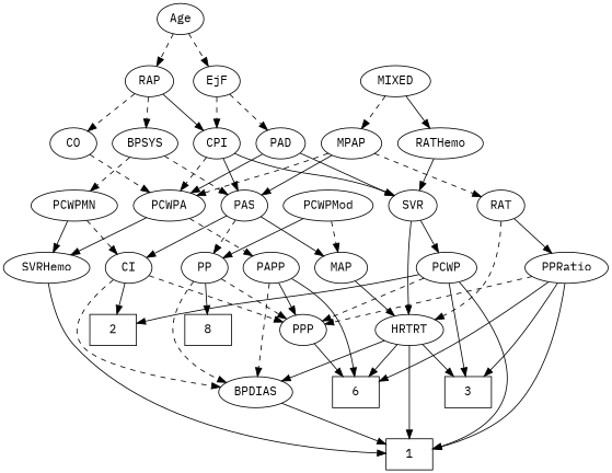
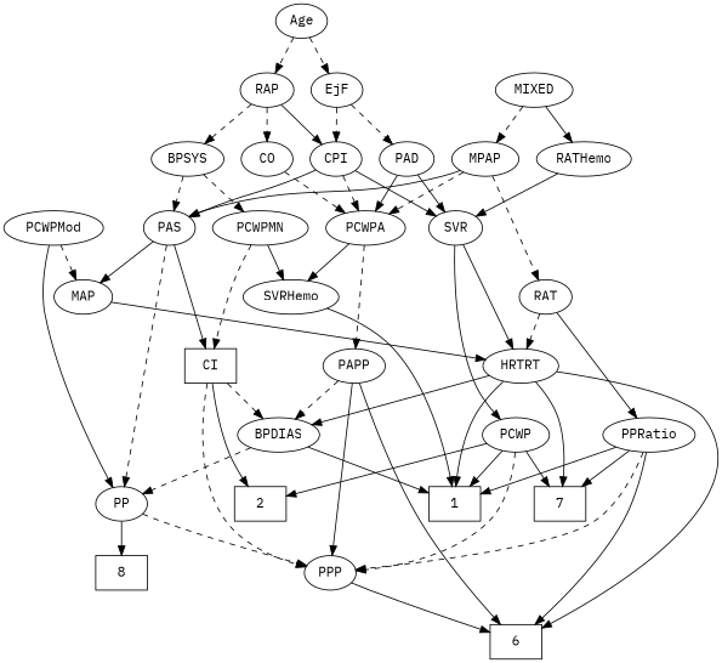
  strict digraph {
    fontname="IBM Plex Mono"
    node [fontname="IBM Plex Mono"]
    edge [fontname="IBM Plex Mono" style=solid]
    1 [height=0.5 shape=box width=0.75]
    2 [height=0.5 shape=box width=0.75]
-   3 [height=0.5 shape=box width=0.75]
+   3 [height=0.5 shape=box width=0.75 label=7]
    n4 [height=0.5 label=6 shape=box width=0.75]
    n5 [height=0.5 label=8 shape=box width=0.75]
    Age [height=0.5 width=0.75]
    EjF [height=0.5 width=0.75]
    RAP [height=0.5 width=0.77632]
    PAD [height=0.5 width=0.79437]
    CPI [height=0.5 width=0.75]
    BPSYS [height=0.5 width=1.0471]
    CO [height=0.5 width=0.75]
    MIXED [height=0.5 width=1.1193]
    MPAP [height=0.5 width=0.97491]
    RATHemo [height=0.5 width=1.3721]
    PCWPA [height=0.5 width=1.1555]
    SVR [height=0.5 width=0.77632]
    PAS [height=0.5 width=0.75]
    PCWPMN [height=0.5 width=1.3902]
    RAT [height=0.5 width=0.75827]
    SVRHemo [height=0.5 width=1.3902]
    PAPP [height=0.5 width=0.88464]
    HRTRT [height=0.5 width=1.1013]
    PCWP [height=0.5 width=0.97491]
    PCWPMod [height=0.5 width=1.4443]
    MAP [height=0.5 width=0.84854]
    PP [height=0.5 width=0.75]
-   CI [height=0.5 width=0.75]
+   CI [height=0.5 width=0.75 shape=box]
    PPRatio [height=0.5 width=1.1013]
    BPDIAS [height=0.5 width=1.1735]
    PPP [height=0.5 width=0.75]
    Age -> EjF [style=dashed]
    Age -> RAP [style=dashed]
    EjF -> PAD [style=dashed]
    EjF -> CPI [style=dashed]
    RAP -> CPI
    RAP -> BPSYS [style=dashed]
    RAP -> CO [style=dashed]
    PAD -> PCWPA
    PAD -> SVR
    CPI -> PCWPA [style=dashed]
    CPI -> SVR
    CPI -> PAS
    BPSYS -> PAS [style=dashed]
    BPSYS -> PCWPMN [style=dashed]
    CO -> PCWPA [style=dashed]
    MIXED -> MPAP [style=dashed]
    MIXED -> RATHemo
    MPAP -> PCWPA [style=dashed]
    MPAP -> PAS
    MPAP -> RAT [style=dashed]
    RATHemo -> SVR
    PCWPA -> SVRHemo
    PCWPA -> PAPP [style=dashed]
    SVR -> HRTRT
    SVR -> PCWP
    PAS -> MAP
    PAS -> PP [style=dashed]
    PAS -> CI
    PCWPMN -> SVRHemo
    PCWPMN -> CI [style=dashed]
    RAT -> HRTRT [style=dashed]
    RAT -> PPRatio
    SVRHemo -> 1
    PAPP -> n4
    PAPP -> BPDIAS [style=dashed]
    PAPP -> PPP
    HRTRT -> 1
    HRTRT -> 3
    HRTRT -> n4
    HRTRT -> BPDIAS
    PCWP -> 1
    PCWP -> 2
    PCWP -> 3
    PCWP -> PPP [style=dashed]
    PCWPMod -> MAP [style=dashed]
    PCWPMod -> PP
    MAP -> HRTRT
    PP -> n5
-   PP -> BPDIAS [style=dashed]
+   BPDIAS -> PP [style=dashed]
    PP -> PPP [style=dashed]
    CI -> 2
    CI -> BPDIAS [style=dashed]
    CI -> PPP [style=dashed]
    PPRatio -> 1
    PPRatio -> 3
    PPRatio -> n4
    PPRatio -> PPP [style=dashed]
    BPDIAS -> 1
    PPP -> n4
  }
